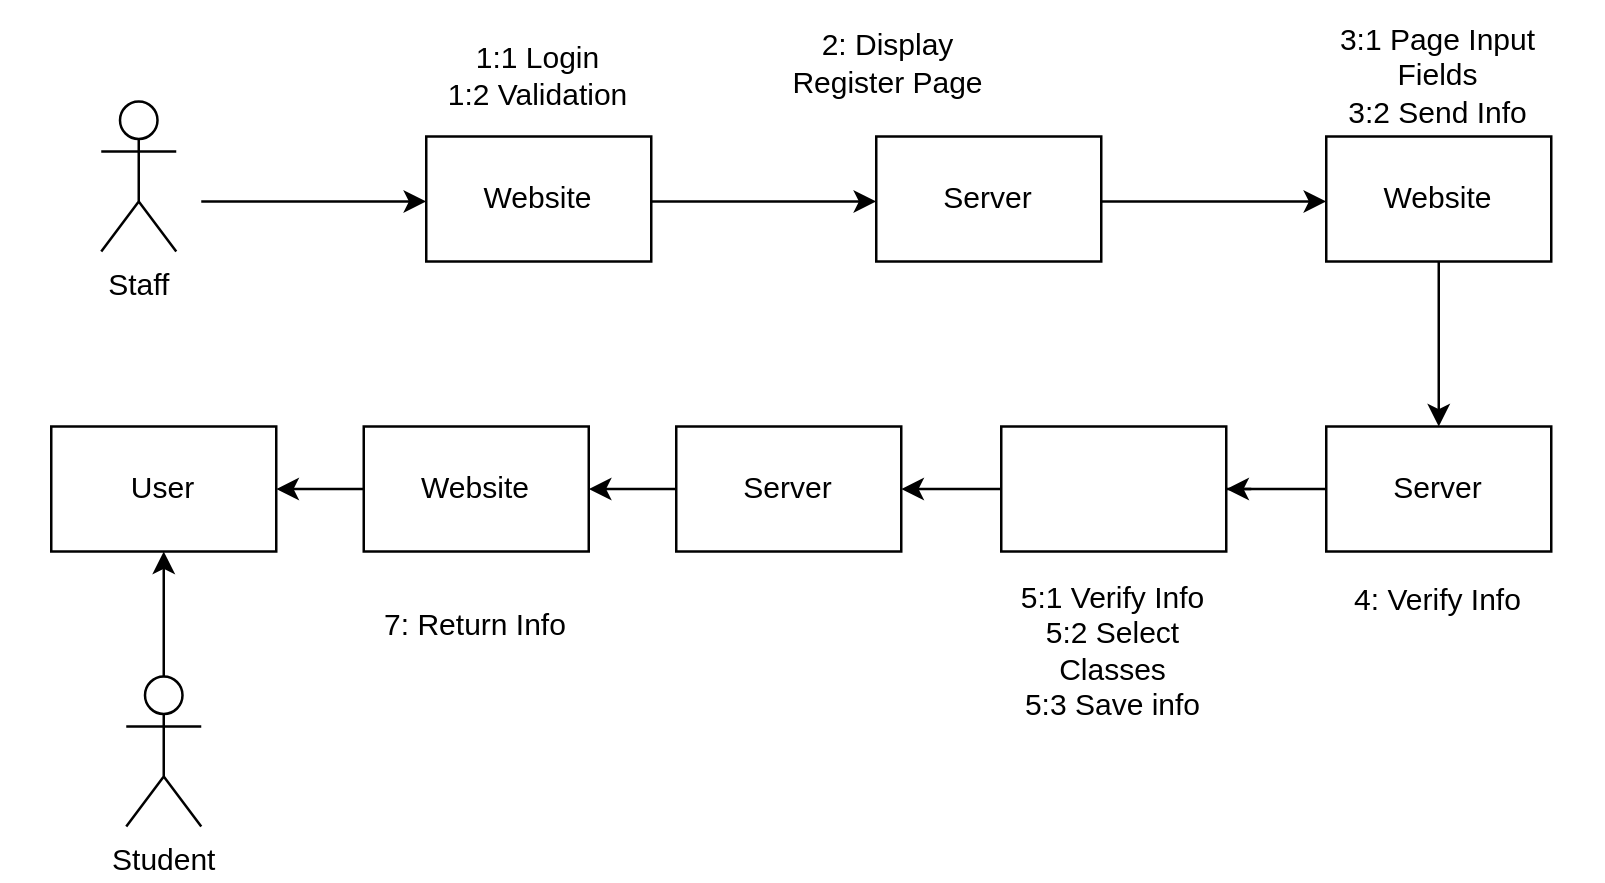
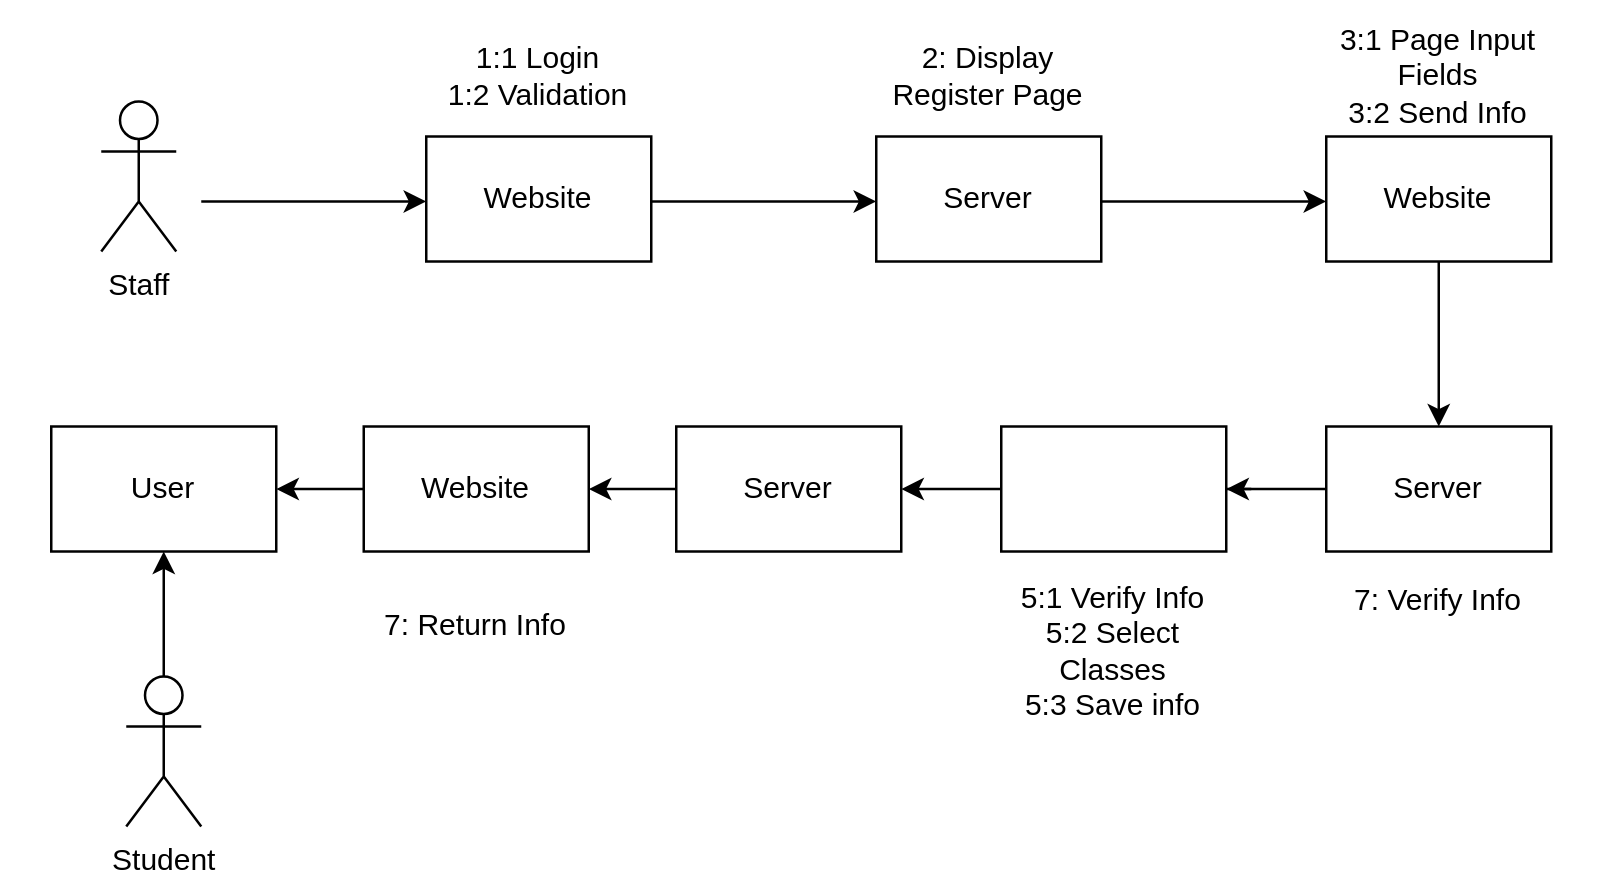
  <mxCell id="0" />
  <mxCell id="1" parent="0" />
  <mxCell id="2" value="Staff" style="shape=umlActor;verticalLabelPosition=bottom;verticalAlign=top;html=1;outlineConnect=0;" vertex="1" parent="1"><mxGeometry x="40" y="40" width="30" height="60" as="geometry" /></mxCell>
  <mxCell id="3" value="" style="endArrow=classic;html=1;" edge="1" parent="1"><mxGeometry width="50" height="50" relative="1" as="geometry"><mxPoint x="80" y="80" as="sourcePoint" /><mxPoint x="170" y="80" as="targetPoint" /></mxGeometry></mxCell>
  <mxCell id="4" value="" style="rounded=0;whiteSpace=wrap;html=1;" vertex="1" parent="1"><mxGeometry x="170" y="54" width="90" height="50" as="geometry" /></mxCell>
  <mxCell id="5" value="Website" style="text;html=1;strokeColor=none;fillColor=none;align=center;verticalAlign=middle;whiteSpace=wrap;rounded=0;" vertex="1" parent="1"><mxGeometry x="195" y="69" width="40" height="20" as="geometry" /></mxCell>
  <mxCell id="6" value="" style="endArrow=classic;html=1;" edge="1" parent="1"><mxGeometry width="50" height="50" relative="1" as="geometry"><mxPoint x="260" y="80" as="sourcePoint" /><mxPoint x="350" y="80" as="targetPoint" /></mxGeometry></mxCell>
  <mxCell id="7" value="" style="rounded=0;whiteSpace=wrap;html=1;" vertex="1" parent="1"><mxGeometry x="350" y="54" width="90" height="50" as="geometry" /></mxCell>
  <mxCell id="8" value="Server" style="text;html=1;strokeColor=none;fillColor=none;align=center;verticalAlign=middle;whiteSpace=wrap;rounded=0;" vertex="1" parent="1"><mxGeometry x="375" y="69" width="40" height="20" as="geometry" /></mxCell>
  <mxCell id="9" value="" style="endArrow=classic;html=1;" edge="1" parent="1"><mxGeometry width="50" height="50" relative="1" as="geometry"><mxPoint x="440" y="80" as="sourcePoint" /><mxPoint x="530" y="80" as="targetPoint" /></mxGeometry></mxCell>
  <mxCell id="10" value="" style="rounded=0;whiteSpace=wrap;html=1;" vertex="1" parent="1"><mxGeometry x="530" y="54" width="90" height="50" as="geometry" /></mxCell>
  <mxCell id="11" value="Website" style="text;html=1;strokeColor=none;fillColor=none;align=center;verticalAlign=middle;whiteSpace=wrap;rounded=0;" vertex="1" parent="1"><mxGeometry x="555" y="69" width="40" height="20" as="geometry" /></mxCell>
  <mxCell id="12" value="" style="endArrow=classic;html=1;exitX=0.5;exitY=1;exitDx=0;exitDy=0;" edge="1" parent="1" source="10"><mxGeometry width="50" height="50" relative="1" as="geometry"><mxPoint x="380" y="160" as="sourcePoint" /><mxPoint x="575" y="170" as="targetPoint" /></mxGeometry></mxCell>
  <mxCell id="13" value="" style="rounded=0;whiteSpace=wrap;html=1;" vertex="1" parent="1"><mxGeometry x="530" y="170" width="90" height="50" as="geometry" /></mxCell>
  <mxCell id="14" value="Server" style="text;html=1;strokeColor=none;fillColor=none;align=center;verticalAlign=middle;whiteSpace=wrap;rounded=0;" vertex="1" parent="1"><mxGeometry x="555" y="185" width="40" height="20" as="geometry" /></mxCell>
  <mxCell id="15" value="" style="endArrow=classic;html=1;exitX=0;exitY=0.5;exitDx=0;exitDy=0;entryX=1;entryY=0.5;entryDx=0;entryDy=0;" edge="1" parent="1" source="13" target="17"><mxGeometry width="50" height="50" relative="1" as="geometry"><mxPoint x="380" y="160" as="sourcePoint" /><mxPoint x="450" y="195" as="targetPoint" /></mxGeometry></mxCell>
  <mxCell id="16" style="edgeStyle=orthogonalEdgeStyle;rounded=0;orthogonalLoop=1;jettySize=auto;html=1;" edge="1" parent="1"><mxGeometry relative="1" as="geometry"><mxPoint x="360" y="195" as="targetPoint" /><mxPoint x="500" y="195" as="sourcePoint" /></mxGeometry></mxCell>
  <mxCell id="17" value="" style="rounded=0;whiteSpace=wrap;html=1;" vertex="1" parent="1"><mxGeometry x="400" y="170" width="90" height="50" as="geometry" /></mxCell>
  <mxCell id="18" style="edgeStyle=orthogonalEdgeStyle;rounded=0;orthogonalLoop=1;jettySize=auto;html=1;entryX=1;entryY=0.5;entryDx=0;entryDy=0;" edge="1" parent="1" source="19" target="22"><mxGeometry relative="1" as="geometry" /></mxCell>
  <mxCell id="19" value="" style="rounded=0;whiteSpace=wrap;html=1;" vertex="1" parent="1"><mxGeometry x="270" y="170" width="90" height="50" as="geometry" /></mxCell>
  <mxCell id="20" value="Server" style="text;html=1;strokeColor=none;fillColor=none;align=center;verticalAlign=middle;whiteSpace=wrap;rounded=0;" vertex="1" parent="1"><mxGeometry x="295" y="185" width="40" height="20" as="geometry" /></mxCell>
  <mxCell id="21" style="edgeStyle=orthogonalEdgeStyle;rounded=0;orthogonalLoop=1;jettySize=auto;html=1;entryX=1;entryY=0.5;entryDx=0;entryDy=0;" edge="1" parent="1" source="22" target="24"><mxGeometry relative="1" as="geometry" /></mxCell>
  <mxCell id="22" value="" style="rounded=0;whiteSpace=wrap;html=1;" vertex="1" parent="1"><mxGeometry x="145" y="170" width="90" height="50" as="geometry" /></mxCell>
  <mxCell id="23" value="Website" style="text;html=1;strokeColor=none;fillColor=none;align=center;verticalAlign=middle;whiteSpace=wrap;rounded=0;" vertex="1" parent="1"><mxGeometry x="170" y="185" width="40" height="20" as="geometry" /></mxCell>
  <mxCell id="24" value="" style="rounded=0;whiteSpace=wrap;html=1;" vertex="1" parent="1"><mxGeometry x="20" y="170" width="90" height="50" as="geometry" /></mxCell>
  <mxCell id="25" value="User" style="text;html=1;strokeColor=none;fillColor=none;align=center;verticalAlign=middle;whiteSpace=wrap;rounded=0;" vertex="1" parent="1"><mxGeometry x="45" y="185" width="40" height="20" as="geometry" /></mxCell>
  <mxCell id="26" style="edgeStyle=orthogonalEdgeStyle;rounded=0;orthogonalLoop=1;jettySize=auto;html=1;entryX=0.5;entryY=1;entryDx=0;entryDy=0;" edge="1" parent="1" source="27" target="24"><mxGeometry relative="1" as="geometry" /></mxCell>
  <mxCell id="27" value="Student" style="shape=umlActor;verticalLabelPosition=bottom;verticalAlign=top;html=1;outlineConnect=0;" vertex="1" parent="1"><mxGeometry x="50" y="270" width="30" height="60" as="geometry" /></mxCell>
  <mxCell id="28" value="1:1 Login&lt;br&gt;1:2 Validation" style="text;html=1;strokeColor=none;fillColor=none;align=center;verticalAlign=middle;whiteSpace=wrap;rounded=0;" vertex="1" parent="1"><mxGeometry x="170" y="20" width="90" height="20" as="geometry" /></mxCell>
- <mxCell id="29" value="2: Display Register Page" style="text;html=1;strokeColor=none;fillColor=none;align=center;verticalAlign=middle;whiteSpace=wrap;rounded=0;" vertex="1" parent="1"><mxGeometry x="310" y="15" width="90" height="20" as="geometry" /></mxCell>
+ <mxCell id="29" value="2: Display Register Page" style="text;html=1;strokeColor=none;fillColor=none;align=center;verticalAlign=middle;whiteSpace=wrap;rounded=0;" vertex="1" parent="1"><mxGeometry x="350" y="20" width="90" height="20" as="geometry" /></mxCell>
  <mxCell id="30" value="3:1 Page Input Fields&lt;br&gt;3:2 Send Info" style="text;html=1;strokeColor=none;fillColor=none;align=center;verticalAlign=middle;whiteSpace=wrap;rounded=0;" vertex="1" parent="1"><mxGeometry x="530" y="20" width="90" height="20" as="geometry" /></mxCell>
- <mxCell id="31" value="4: Verify Info" style="text;html=1;strokeColor=none;fillColor=none;align=center;verticalAlign=middle;whiteSpace=wrap;rounded=0;" vertex="1" parent="1"><mxGeometry x="530" y="230" width="90" height="20" as="geometry" /></mxCell>
+ <mxCell id="31" value="7: Verify Info" style="text;html=1;strokeColor=none;fillColor=none;align=center;verticalAlign=middle;whiteSpace=wrap;rounded=0;" vertex="1" parent="1"><mxGeometry x="530" y="230" width="90" height="20" as="geometry" /></mxCell>
  <mxCell id="32" value="5:1 Verify Info&lt;br&gt;5:2 Select Classes&lt;br&gt;5:3 Save info" style="text;html=1;strokeColor=none;fillColor=none;align=center;verticalAlign=middle;whiteSpace=wrap;rounded=0;" vertex="1" parent="1"><mxGeometry x="400" y="250" width="90" height="20" as="geometry" /></mxCell>
  <mxCell id="33" value="7: Return Info" style="text;html=1;strokeColor=none;fillColor=none;align=center;verticalAlign=middle;whiteSpace=wrap;rounded=0;" vertex="1" parent="1"><mxGeometry x="145" y="240" width="90" height="20" as="geometry" /></mxCell>
